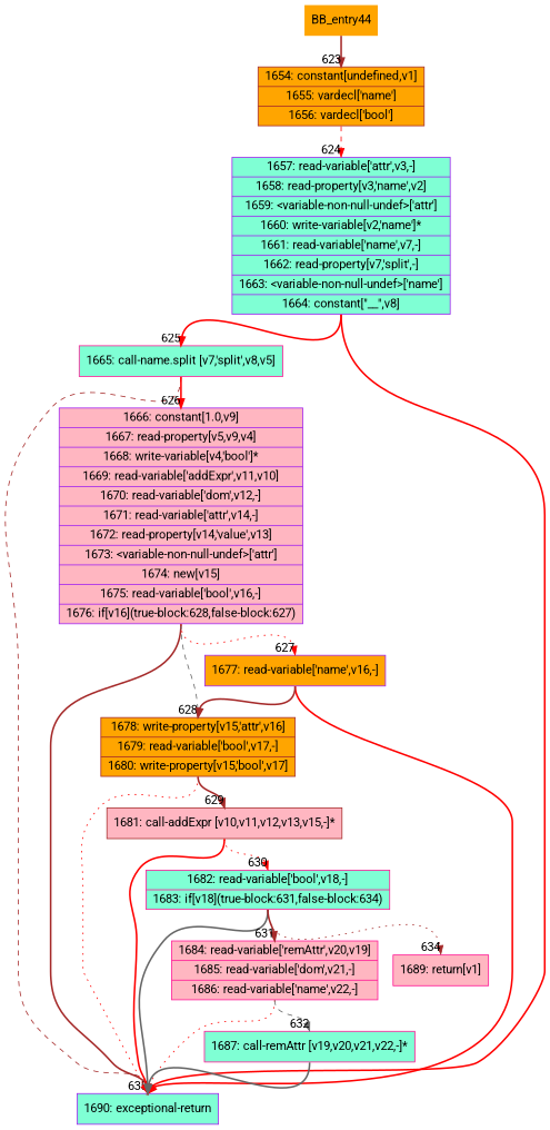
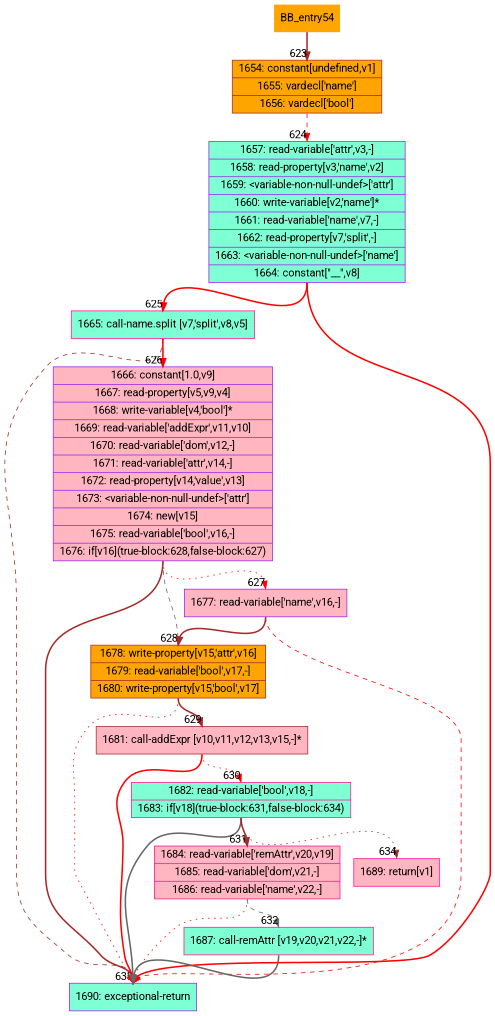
  digraph {
    fontname=Roboto
    rankdir=TD
    node [color=purple fillcolor=aquamarine fontname=Roboto shape=record style=filled]
    edge [color=red fontname=Roboto headport=n style=bold tailport=s]
-   BB_entry54 [fillcolor=orange shape=none label=BB_entry44]
+   BB_entry54 [fillcolor=orange shape=none]
    n2 [color=brown fillcolor=orange label="{1654: constant[undefined,v1]|1655: vardecl['name']|1656: vardecl['bool']}"]
    n3 [label="{1657: read-variable['attr',v3,-]|1658: read-property[v3,'name',v2]|1659: \<variable-non-null-undef\>['attr']|1660: write-variable[v2,'name']*|1661: read-variable['name',v7,-]|1662: read-property[v7,'split',-]|1663: \<variable-non-null-undef\>['name']|1664: constant[\"__\",v8]}"]
    n4 [color=deeppink label="{1665: call-name.split [v7,'split',v8,v5]}"]
    n5 [label="{1690: exceptional-return}"]
    n6 [fillcolor=lightpink label="{1666: constant[1.0,v9]|1667: read-property[v5,v9,v4]|1668: write-variable[v4,'bool']*|1669: read-variable['addExpr',v11,v10]|1670: read-variable['dom',v12,-]|1671: read-variable['attr',v14,-]|1672: read-property[v14,'value',v13]|1673: \<variable-non-null-undef\>['attr']|1674: new[v15]|1675: read-variable['bool',v16,-]|1676: if[v16](true-block:628,false-block:627)}"]
    n7 [color=brown fillcolor=orange label="{1678: write-property[v15,'attr',v16]|1679: read-variable['bool',v17,-]|1680: write-property[v15,'bool',v17]}"]
-   n8 [fillcolor=orange label="{1677: read-variable['name',v16,-]}"]
+   n8 [fillcolor=lightpink label="{1677: read-variable['name',v16,-]}"]
    n9 [color=brown fillcolor=lightpink label="{1681: call-addExpr [v10,v11,v12,v13,v15,-]*}"]
    n10 [color=deeppink label="{1682: read-variable['bool',v18,-]|1683: if[v18](true-block:631,false-block:634)}"]
    n11 [color=deeppink fillcolor=lightpink label="{1684: read-variable['remAttr',v20,v19]|1685: read-variable['dom',v21,-]|1686: read-variable['name',v22,-]}"]
    n12 [color=deeppink fillcolor=lightpink label="{1689: return[v1]}"]
    n13 [color=deeppink label="{1687: call-remAttr [v19,v20,v21,v22,-]*}"]
    BB_entry54 -> n2 [color=brown headlabel="    623"]
    n2 -> n3 [headlabel="      624" style=dashed]
    n3 -> n4 [headlabel="      625"]
    n3 -> n5 [headlabel="      635"]
    n4 -> n5 [color=brown style=dashed]
    n4 -> n6 [headlabel="      626"]
    n6 -> n5 [color=brown]
    n6 -> n7 [color=gray40 headlabel="      628" style=dashed]
    n6 -> n8 [headlabel="      627" style=dotted]
    n7 -> n5 [style=dotted]
    n7 -> n9 [color=brown headlabel="      629"]
-   n8 -> n5
+   n8 -> n5 [style=dashed]
    n8 -> n7 [color=brown]
    n9 -> n5
    n9 -> n10 [headlabel="      630" style=dotted]
    n10 -> n5 [color=gray40]
    n10 -> n11 [color=brown headlabel="      631"]
    n10 -> n12 [color=brown headlabel="      634" style=dotted]
    n11 -> n5 [style=dotted]
    n11 -> n13 [color=gray40 headlabel="      632" style=dashed]
    n13 -> n5 [color=gray40]
  }
